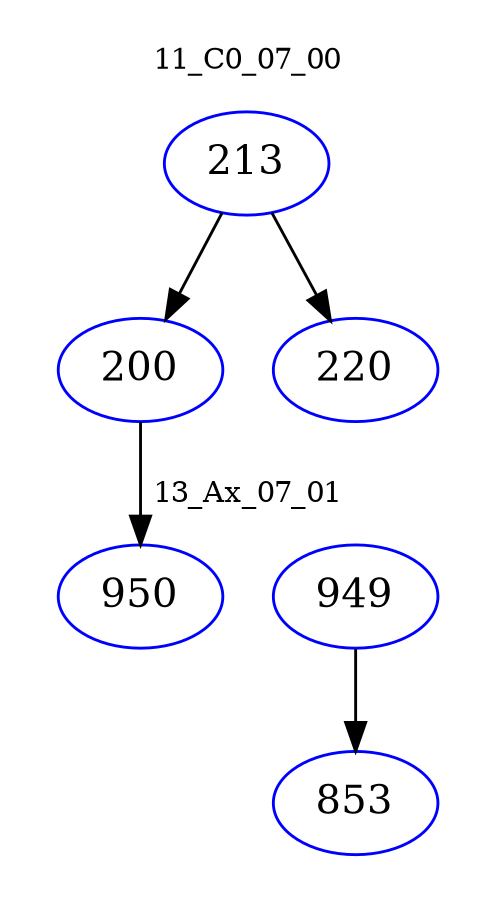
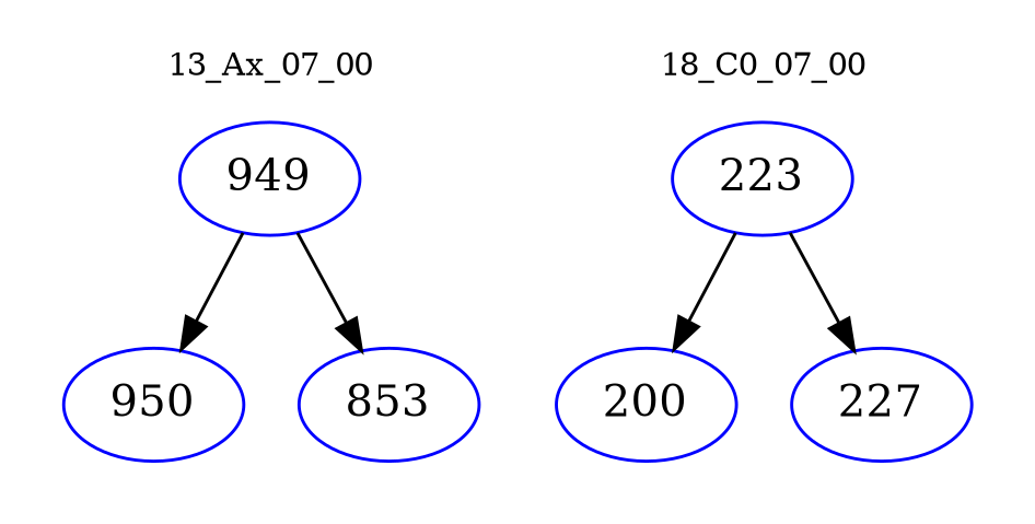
  digraph {
    node [color=blue]
    edge [color=black]
    n1 [label=949]
    n2 [label=950]
    n3 [label=853]
-   n4 [label=213]
+   n4 [label=223]
    n5 [label=200]
-   n6 [label=220]
+   n6 [label=227]
    subgraph cluster_1 {
      color=white
      fontsize=10
-     label="13_Ax_07_01"
+     label="13_Ax_07_00"
      n1
      n2
      n3
    }
    subgraph cluster_2 {
      color=white
      fontsize=10
-     label="11_C0_07_00"
+     label="18_C0_07_00"
      n4
      n5
      n6
    }
-   n5 -> n2
+   n1 -> n2
    n1 -> n3
    n4 -> n5
    n4 -> n6
  }
